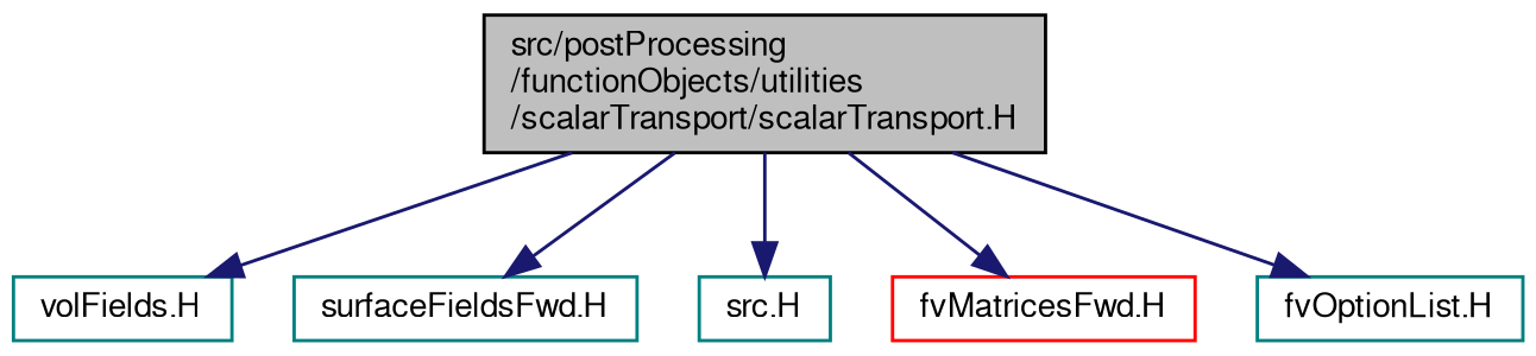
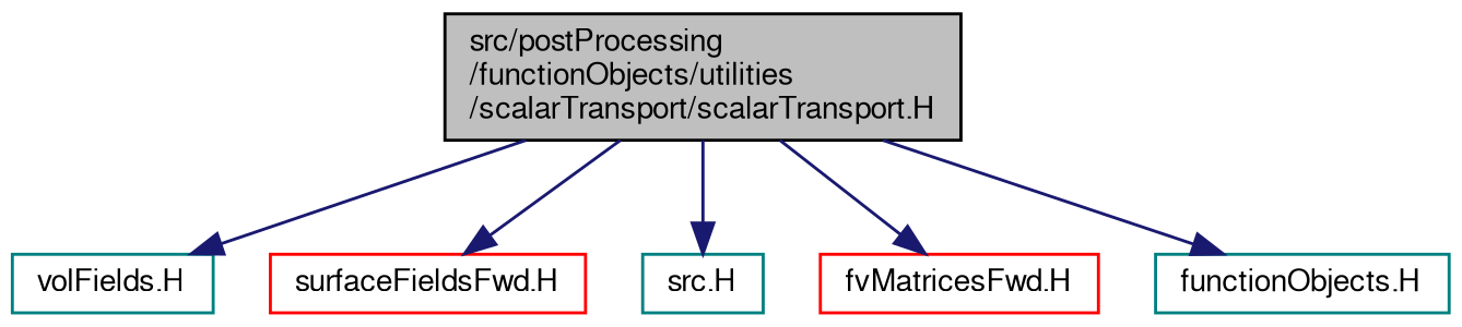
  digraph {
    node [color=teal fontname=FreeSans fontsize=10 shape=record]
    edge [arrowhead=normal color=midnightblue fontname=FreeSans fontsize=10 labelfontname=FreeSans labelfontsize=10 style=solid]
    n1 [color=black fillcolor=grey75 fontcolor=black height=0.2 label="src/postProcessing\l/functionObjects/utilities\l/scalarTransport/scalarTransport.H" style=filled width=0.4]
    n2 [height=0.2 label="volFields.H" width=0.4]
-   n3 [height=0.2 label="surfaceFieldsFwd.H" width=0.4]
+   n3 [color=red height=0.2 label="surfaceFieldsFwd.H" width=0.4]
    n4 [height=0.2 label="src.H" width=0.4]
    n5 [color=red height=0.2 label="fvMatricesFwd.H" width=0.4]
-   n6 [height=0.2 label="fvOptionList.H" width=0.4]
+   n6 [height=0.2 label="functionObjects.H" width=0.4]
    n1 -> n2
    n1 -> n3
    n1 -> n4
    n1 -> n5
    n1 -> n6
  }
